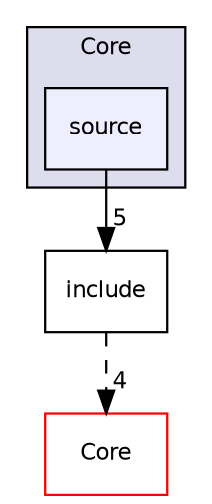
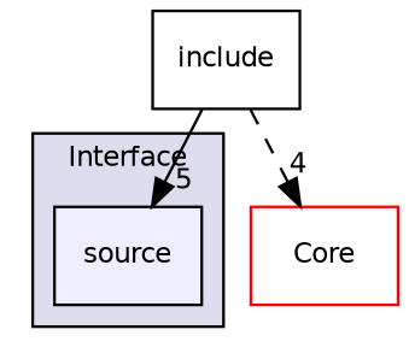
  digraph {
    compound=true
    node [fontname=Helvetica fontsize=10 shape=box style=filled]
    edge [labeldistance=1.5 labelfontname=Helvetica labelfontsize=10]
    n1 [fillcolor="#eeeeff" label=source pencolor=black]
    n2 [label=include style=""]
    n3 [color=red fillcolor=white label=Core]
    subgraph cluster_1 {
      bgcolor="#ddddee"
      fontname=Helvetica
      fontsize=10
-     label=Core
+     label=Interface
      pencolor=black
      n1
    }
-   n1 -> n2 [headlabel=5 style=solid]
+   n2 -> n1 [headlabel=5 style=solid]
    n2 -> n3 [headlabel=4 style=dashed]
  }
